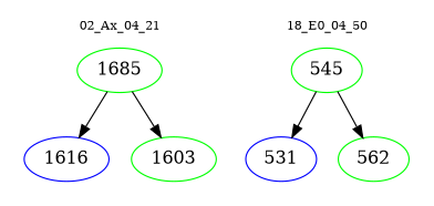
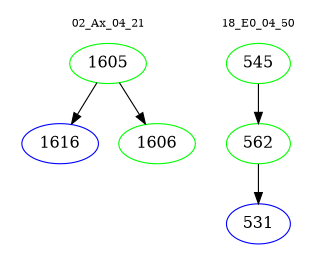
  digraph {
    node [color=green]
    edge [color=black]
-   n1 [label=1685]
+   n1 [label=1605]
    n2 [color=blue label=1616]
-   n3 [label=1603]
+   n3 [label=1606]
    n4 [label=545]
    n5 [color=blue label=531]
    n6 [label=562]
    subgraph cluster_1 {
      color=white
      fontsize=10
      label="02_Ax_04_21"
      n1
      n2
      n3
    }
    subgraph cluster_2 {
      color=white
      fontsize=10
      label="18_E0_04_50"
      n4
      n5
      n6
    }
    n1 -> n2
    n1 -> n3
-   n4 -> n5
+   n6 -> n5
    n4 -> n6
  }
